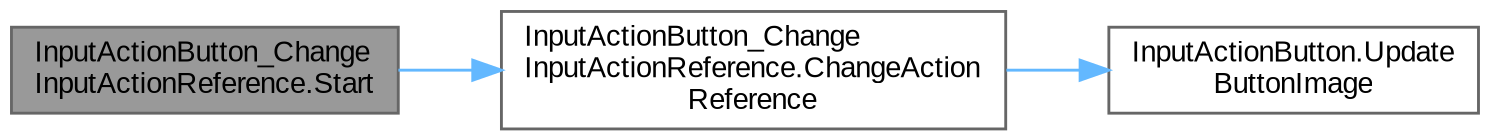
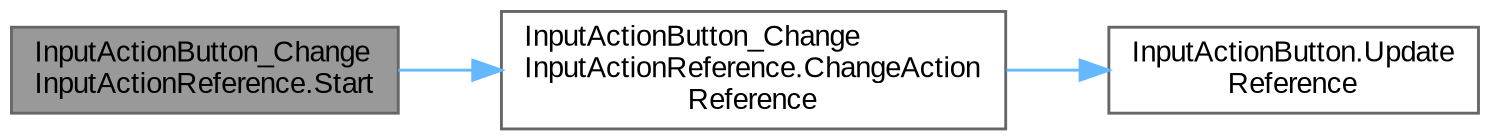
  digraph {
    rankdir=LR
    fontname="Liberation Sans"
    node [color=grey40 fillcolor=white fontname="Liberation Sans" fontsize=10 shape=box style=filled]
    edge [color=steelblue1 fontname="Liberation Sans" fontsize=10 labelfontname=Helvetica labelfontsize=10 style=solid]
    n1 [color=gray40 fillcolor=grey60 fontcolor=black height=0.2 label="InputActionButton_Change\lInputActionReference.Start" width=0.4]
    n2 [height=0.2 label="InputActionButton_Change\lInputActionReference.ChangeAction\lReference" width=0.4]
-   n3 [height=0.2 label="InputActionButton.Update\lButtonImage" width=0.4]
+   n3 [height=0.2 label="InputActionButton.Update\lReference" width=0.4]
    n1 -> n2
    n2 -> n3
  }
